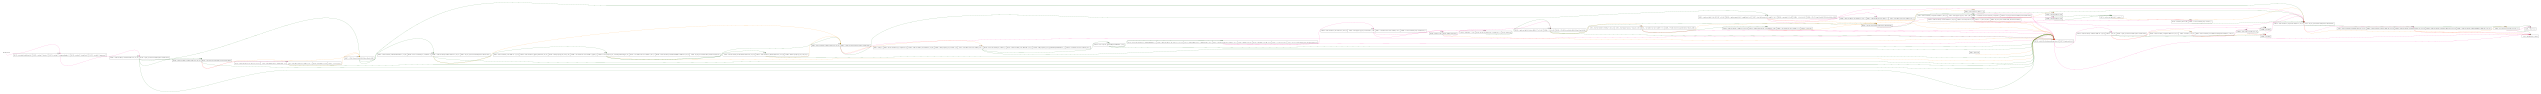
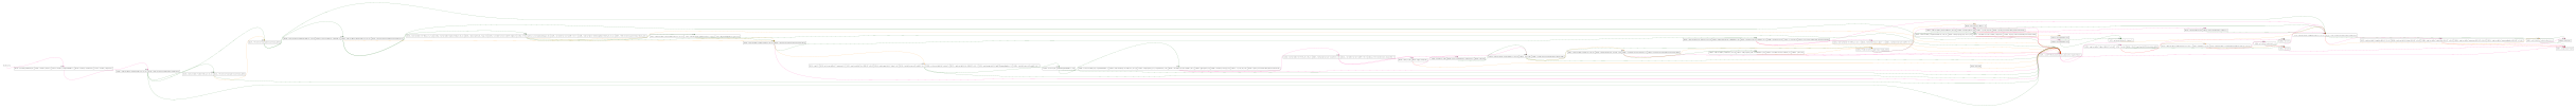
  digraph {
    fontname="Source Code Pro"
    rankdir=LR
    node [fontname="Source Code Pro" shape=record]
    edge [color=darkgreen fontname="Source Code Pro" headport=n tailport=s]
    n1 [label=BB_false511 shape=none]
    n2 [label="{24173: constant[undefined,v1]|24174: vardecl['status']|24175: vardecl['responseHeaders']|24176: vardecl['statusText']|24177: vardecl['responses']}"]
    n3 [label="{24178: read-variable['callback-8541:14',v3,v2]|24179: if[v3](true-block:8165,false-block:8167)}"]
    n4 [label="{24187: if[v3](true-block:8168,false-block:8193)}"]
    n5 [label="{24180: read-variable['isAbort-8541:28',v3,v2]|24181: if[v3](true-block:8167,false-block:8166)}"]
    n6 [label="{24276: catch[firefoxAccessException,v3]|24277: begin-with[v3]}"]
    n7 [label="{24188: read-variable['undefined-8544:21',v4,v2]|24189: write-variable[v4,'callback']*|24190: read-variable['handle-8547:15',v5,v2]|24191: if[v5](true-block:8169,false-block:8171)}"]
    n8 [label="{24274: read-variable['responses-8600:13',v5,v2]|24275: if[v5](true-block:8200,false-block:8202)}"]
-   n9 [label="{24182: read-variable['xhr-8541:39',v6,v2]|24183: read-property[v6,'readyState',v4]|24184: \<variable-non-null-undef\>['xhr']|24185: constant[4.0,v5]|24186: ===[v4,v5,v3]}"]
    n10 [label="{24294: exceptional-return}"]
    n11 [label="{24278: read-variable['isAbort-8594:15',v6,v4]|24279: ![v6,v5]|24280: if[v5](true-block:8197,false-block:8199)}"]
    n12 [label="{24192: read-variable['xhr-8548:11',v7,v2]|24193: read-variable['jQuery-8548:36',v8,v2]|24194: read-property[v8,'noop',v6]|24195: \<variable-non-null-undef\>['jQuery']|24196: write-property[v7,'onreadystatechange',v6]|24197: \<variable-non-null-undef\>['xhr']*|24198: read-variable['xhrOnUnloadAbort-8549:16',v9,v2]|24199: if[v9](true-block:8170,false-block:8171)}"]
    n13 [label="{24203: read-variable['isAbort-8555:15',v6,v2]|24204: if[v6](true-block:8172,false-block:8173)}"]
    n14 [label="{24287: read-variable['complete-8601:9',v7,v6]|24288: read-variable['status-8601:19',v8,v2]|24289: read-variable['statusText-8601:27',v9,v2]|24290: read-variable['responses-8601:39',v10,v2]|24291: read-variable['responseHeaders-8601:50',v11,v2]}"]
    n15 [label="{24293: return[v1]}"]
    n16 [label="{24282: read-variable['complete-8595:10',v8,v7]|24283: constant[-1.0,v9]|24284: read-variable['firefoxAccessException-8595:24',v10,v4]}"]
    n17 [label="{24286: end-with}"]
    n18 [label="{24281: end-with}"]
    n19 [label="{24200: read-variable['xhrCallbacks-8550:19',v11,v2]|24201: read-variable['handle-8550:33',v12,v2]|24202: delete-property[v11,v12,v10]*}"]
    n20 [label="{24205: read-variable['xhr-8557:16',v10,v2]|24206: read-property[v10,'readyState',v8]|24207: \<variable-non-null-undef\>['xhr']|24208: constant[4.0,v9]|24209: !==[v8,v9,v7]|24210: if[v7](true-block:8174,false-block:8193)}"]
    n21 [label="{24211: new[v7]|24212: write-variable[v7,'responses']*|24213: read-variable['xhr-8562:20',v9,v2]|24214: read-property[v9,'status',v8]|24215: \<variable-non-null-undef\>['xhr']|24216: write-variable[v8,'status']*|24217: read-variable['xhr-8563:29',v12,-]|24218: read-property[v12,'getAllResponseHeaders',-]|24219: \<variable-non-null-undef\>['xhr']}"]
    n22 [label="{24292: call-0:0[v6,v7,v8,v9,v10,v11,-]*}"]
    n23 [label="{24220: read-variable['xhr-8558:12',v12,-]|24221: read-property[v12,'abort',-]|24222: \<variable-non-null-undef\>['xhr']}"]
    n24 [label="{24224: call-0:0[v12,'getAllResponseHeaders',v10]}"]
    n25 [label="{24223: call-0:0[v12,'abort',-]*}"]
    n26 [label="{24225: write-variable[v10,'responseHeaders']*|24226: read-variable['xhr-8567:23',v17,v2]|24227: read-property[v17,'responseText',v16]|24228: \<variable-non-null-undef\>['xhr']|24229: typeof[v16,v14]|24230: constant[\"string\",v15]|24231: ===[v14,v15,v13]|24232: if[v13](true-block:8178,false-block:8179)}"]
    n27 [label="{24239: read-variable['xhr-8574:25',v19,v2]|24240: read-property[v19,'statusText',v18]|24241: \<variable-non-null-undef\>['xhr']|24242: write-variable[v18,'statusText']*}"]
    n28 [label="{24243: read-variable['status-8585:17',v21,v2]|24244: ![v21,v20]|24245: if[v20](true-block:8184,false-block:8186)}"]
    n29 [label="{24246: catch[e,v18]|24247: begin-with[v18]}"]
    n30 [label="{24260: if[v20](true-block:8187,false-block:8188)}"]
    n31 [label="{24252: read-variable['s-8585:27',v22,v2]|24253: read-property[v22,'isLocal',v20]|24254: \<variable-non-null-undef\>['s']|24255: if[v20](true-block:8185,false-block:8186)}"]
    n32 [label="{24248: constant[\"\",v20]|24249: write-variable[v20,'statusText']*|24250: end-with}"]
    n33 [label="{24261: read-variable['responses-8586:21',v24,v2]|24262: read-property[v24,'text',v23]|24263: \<variable-non-null-undef\>['responses']|24264: if[v23](true-block:8189,false-block:8190)}"]
    n34 [label="{24265: read-variable['status-8588:23',v23,v2]|24266: constant[1223.0,v24]|24267: ===[v23,v24,v22]|24268: if[v22](true-block:8192,false-block:8193)}"]
    n35 [label="{24256: read-variable['s-8585:41',v24,v2]|24257: read-property[v24,'crossDomain',v23]|24258: \<variable-non-null-undef\>['s']|24259: ![v23,v20]}"]
    n36 [label="{24269: constant[200.0,v22]}"]
    n37 [label="{24270: constant[404.0,v22]}"]
    n38 [label="{24272: constant[204.0,v25]|24273: write-variable[v25,'status']*}"]
    n39 [label="{24251: end-with}"]
    n40 [label="{24271: write-variable[v22,'status']*}"]
    n41 [label="{24285: call-0:0[v7,v8,v9,v10,-]*}"]
    n1 -> n2 [color=deeppink headlabel="    8163"]
    n2 -> n3 [color=deeppink headlabel="      8164"]
    n3 -> n4 [headlabel="      8167"]
    n3 -> n5 [headlabel="      8165"]
    n3 -> n6 [headlabel="      8194"]
    n4 -> n7 [headlabel="      8168"]
    n4 -> n8 [headlabel="      8193"]
    n5 -> n4 [color=darkorange]
    n5 -> n6
-   n5 -> n9 [color=deeppink headlabel="      8166"]
    n6 -> n10 [color=deeppink]
    n6 -> n11 [color=deeppink headlabel="      8195"]
    n7 -> n6
    n7 -> n12 [headlabel="      8169"]
    n7 -> n13 [color=darkorange headlabel="      8171"]
    n8 -> n10 [color=darkorange headlabel="      8203"]
    n8 -> n14 [color=deeppink headlabel="      8200"]
    n8 -> n15 [headlabel="      8202"]
-   n9 -> n4 [color=darkorange]
-   n9 -> n6
    n11 -> n16 [color=darkorange headlabel="      8197"]
    n11 -> n17 [color=deeppink headlabel="      8199"]
    n11 -> n18 [headlabel="      8196"]
    n12 -> n6 [color=darkorange]
    n12 -> n13
    n12 -> n19 [headlabel="      8170"]
    n13 -> n6 [color=deeppink]
    n13 -> n20 [headlabel="      8172"]
    n13 -> n21 [color=darkorange headlabel="      8173"]
    n14 -> n10 [color=deeppink]
    n14 -> n22 [color=darkorange headlabel="      8201"]
    n16 -> n18 [color=darkorange]
    n16 -> n41 [color=deeppink headlabel="      8198"]
    n17 -> n8 [color=deeppink]
    n18 -> n10 [color=deeppink]
    n19 -> n6
    n19 -> n13 [color=darkorange]
    n20 -> n6 [color=darkorange]
    n20 -> n8 [color=deeppink]
    n20 -> n23 [color=deeppink headlabel="      8174"]
    n21 -> n6
    n21 -> n24 [headlabel="      8176"]
    n22 -> n10
    n22 -> n15 [color=deeppink]
    n23 -> n6 [color=darkorange]
    n23 -> n25 [color=darkorange headlabel="      8175"]
    n24 -> n6
    n24 -> n26 [headlabel="      8177"]
    n25 -> n6 [color=deeppink]
    n25 -> n8
    n26 -> n6 [color=deeppink]
    n26 -> n27 [color=deeppink headlabel="      8179"]
    n27 -> n28 [color=deeppink headlabel="      8180"]
    n27 -> n29 [color=deeppink headlabel="      8181"]
    n28 -> n6
    n28 -> n30 [headlabel="      8186"]
    n28 -> n31 [color=darkorange headlabel="      8184"]
    n29 -> n6 [color=darkorange]
    n29 -> n32 [color=deeppink headlabel="      8182"]
    n30 -> n33 [headlabel="      8187"]
    n30 -> n34 [color=deeppink headlabel="      8188"]
    n31 -> n6 [color=deeppink]
    n31 -> n30 [color=darkorange]
    n31 -> n35 [headlabel="      8185"]
    n32 -> n28
    n33 -> n6 [color=deeppink]
    n33 -> n36 [color=deeppink headlabel="      8189"]
    n33 -> n37 [color=darkorange headlabel="      8190"]
    n34 -> n6 [color=darkorange]
    n34 -> n8 [color=deeppink]
    n34 -> n38 [color=deeppink headlabel="      8192"]
    n35 -> n6 [color=deeppink]
    n35 -> n30 [color=darkorange]
    n36 -> n40 [headlabel="      8191"]
    n37 -> n40
    n38 -> n8
    n39 -> n6 [color=darkorange]
    n40 -> n8 [color=darkorange]
    n41 -> n17
    n41 -> n18 [color=deeppink]
  }
